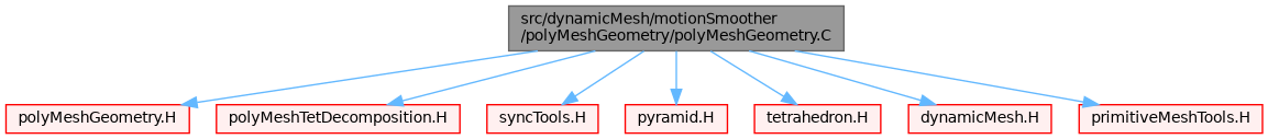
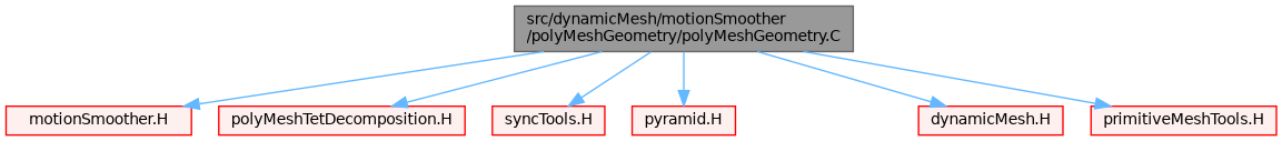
  digraph {
    node [color=red fillcolor="#FFF0F0" fontname=Helvetica fontsize=10 shape=box style=filled]
    edge [color=steelblue1 fontname=Helvetica fontsize=10 labelfontname=Helvetica labelfontsize=10 style=solid]
    n1 [color=gray40 fillcolor=grey60 fontcolor=black height=0.2 label="src/dynamicMesh/motionSmoother\l/polyMeshGeometry/polyMeshGeometry.C" width=0.4]
-   n2 [height=0.2 label="polyMeshGeometry.H" width=0.4]
+   n2 [height=0.2 label="motionSmoother.H" width=0.4]
    n3 [height=0.2 label="polyMeshTetDecomposition.H" width=0.4]
    n4 [height=0.2 label="syncTools.H" width=0.4]
    n5 [height=0.2 label="pyramid.H" width=0.4]
-   n6 [height=0.2 label="tetrahedron.H" width=0.4]
    n7 [height=0.2 label="dynamicMesh.H" width=0.4]
    n8 [height=0.2 label="primitiveMeshTools.H" width=0.4]
    n1 -> n2
    n1 -> n3
    n1 -> n4
    n1 -> n5
-   n1 -> n6
    n1 -> n7
    n1 -> n8
  }
